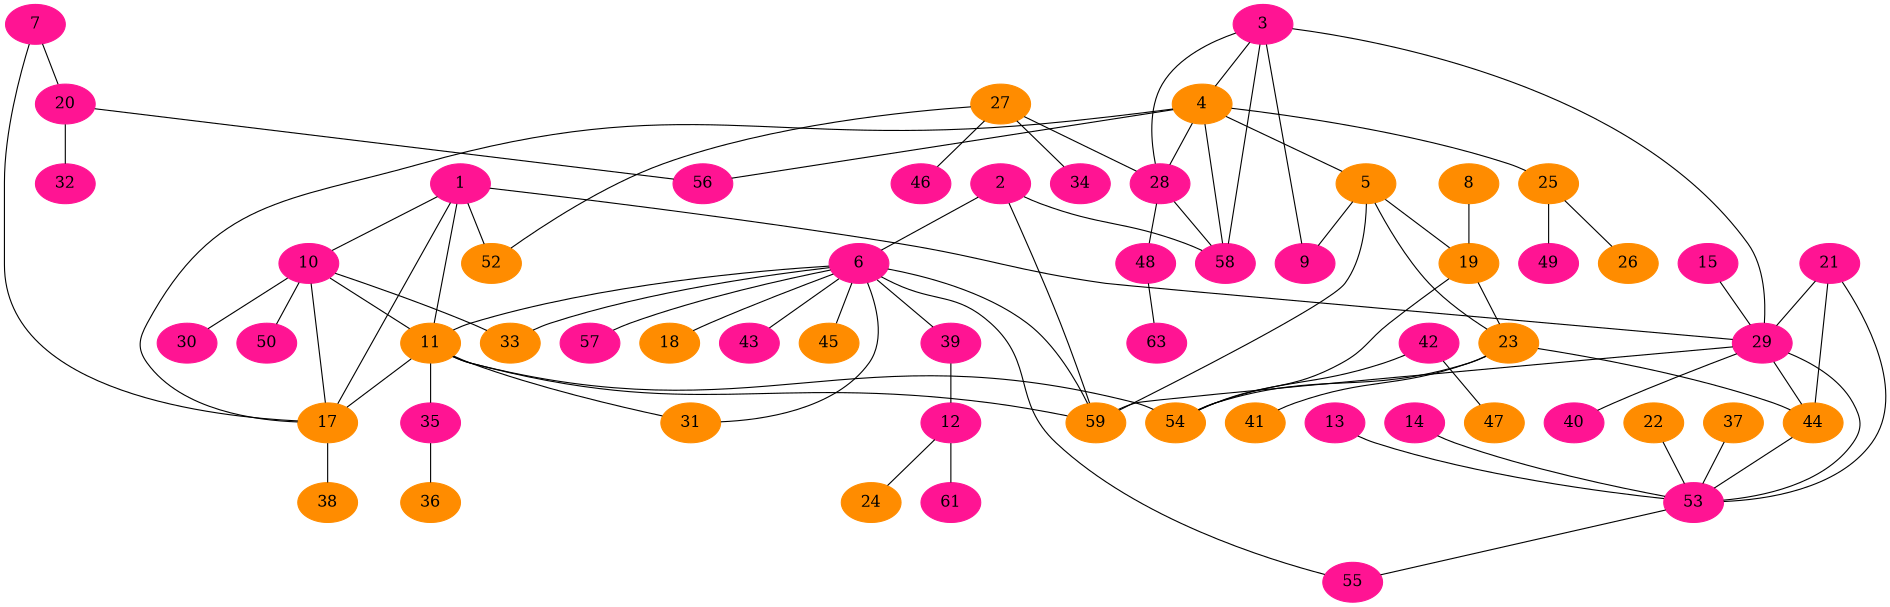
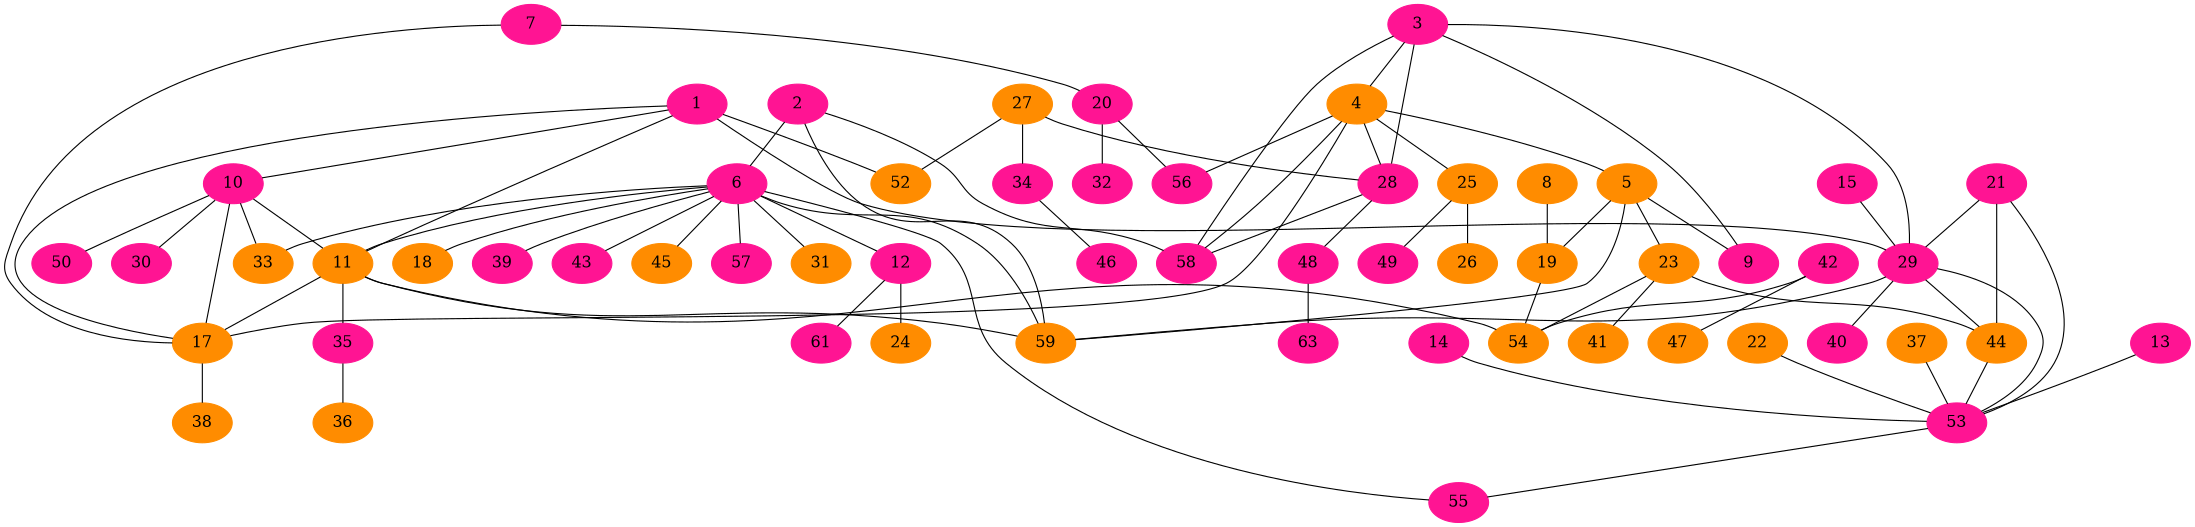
  graph {
    node [color=deeppink style=filled]
    edge [weight=1.0]
    1
    10
    11 [color=darkorange]
    17 [color=darkorange]
    29
    52 [color=darkorange]
    33 [color=darkorange]
    30
    50
    59 [color=darkorange]
    54 [color=darkorange]
    31 [color=darkorange]
    35
    38 [color=darkorange]
    53
    44 [color=darkorange]
    40
    2
    6
    58
    12
    18 [color=darkorange]
    39
    43
    45 [color=darkorange]
    55
    57
    3
    4 [color=darkorange]
    9
    28
    5 [color=darkorange]
    25 [color=darkorange]
    56
    48
    19 [color=darkorange]
    23 [color=darkorange]
    26 [color=darkorange]
    49
    41 [color=darkorange]
    24 [color=darkorange]
    61
    7
    20
    32
    8 [color=darkorange]
    36 [color=darkorange]
    13
    14
    15
    21
    22 [color=darkorange]
    27 [color=darkorange]
    34
    46
    n56 [label=63]
    37 [color=darkorange]
    42
    47 [color=darkorange]
    1 -- 10
    1 -- 11
    1 -- 17
    1 -- 29
    1 -- 52 [weight=2.0]
    10 -- 11
    10 -- 17
    10 -- 33
    10 -- 30
    10 -- 50
    11 -- 17
    11 -- 59
    11 -- 54
-   11 -- 31
    11 -- 35
    17 -- 38
    29 -- 59
    29 -- 53
    29 -- 44
    29 -- 40
    35 -- 36
    53 -- 55
    44 -- 53
    2 -- 59 [weight=2.0]
    2 -- 6 [weight=2.0]
    2 -- 58
    6 -- 11
    6 -- 33
    6 -- 59
    6 -- 31
-   39 -- 12
+   6 -- 12
    6 -- 18
    6 -- 39
    6 -- 43
    6 -- 45
    6 -- 55
    6 -- 57
    12 -- 24
    12 -- 61
    3 -- 29
    3 -- 58
    3 -- 4
    3 -- 9
    3 -- 28
    4 -- 17
    4 -- 58
    4 -- 28
    4 -- 5
    4 -- 25
    4 -- 56
    28 -- 58
    28 -- 48
    5 -- 59
    5 -- 9
    5 -- 19
    5 -- 23
    25 -- 26
    25 -- 49
    48 -- n56
    19 -- 54
-   19 -- 23
    23 -- 54
    23 -- 44
    23 -- 41
    7 -- 17
    7 -- 20
    20 -- 56
    20 -- 32
    8 -- 19
    13 -- 53
    14 -- 53
    15 -- 29
    21 -- 29
    21 -- 53
    21 -- 44
    22 -- 53
    27 -- 52
    27 -- 28
    27 -- 34
-   27 -- 46
+   34 -- 46
    37 -- 53
    42 -- 54
    42 -- 47
  }
